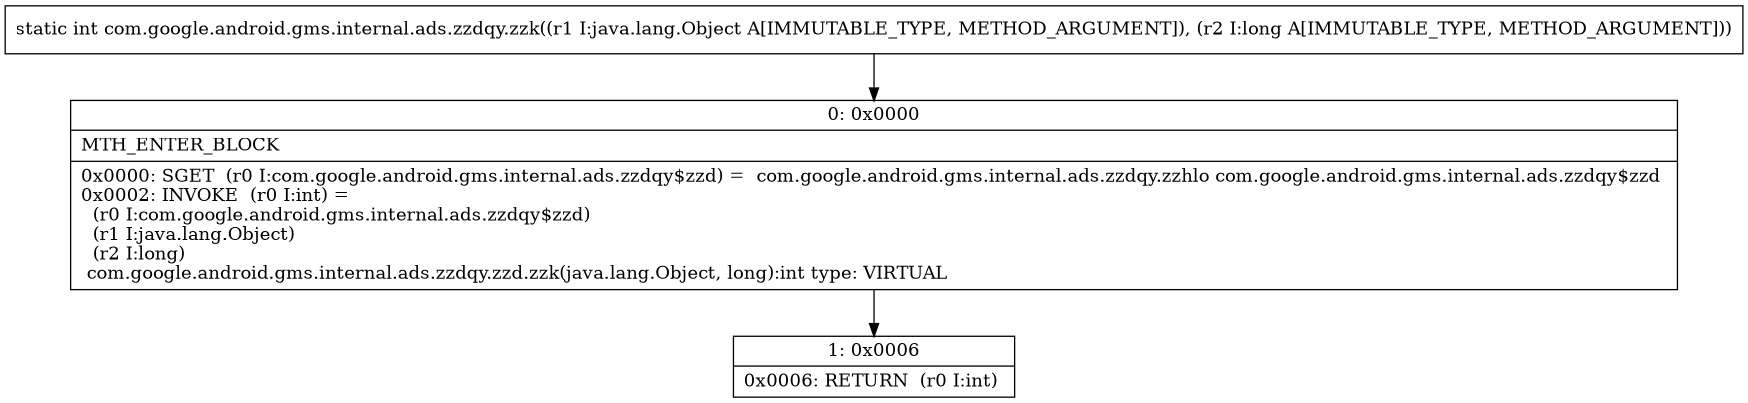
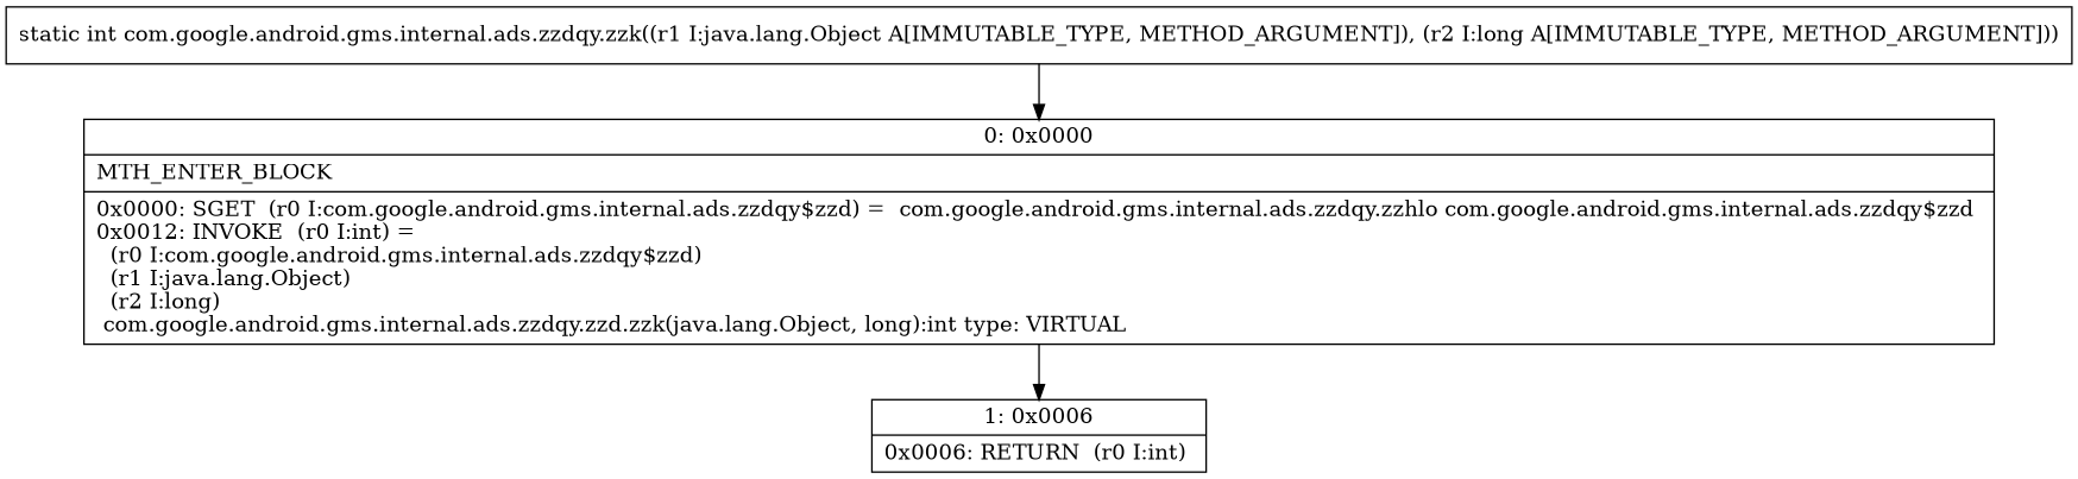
  digraph {
    node [shape=record]
-   n1 [label="{0\:\ 0x0000|MTH_ENTER_BLOCK\l|0x0000: SGET  (r0 I:com.google.android.gms.internal.ads.zzdqy$zzd) =  com.google.android.gms.internal.ads.zzdqy.zzhlo com.google.android.gms.internal.ads.zzdqy$zzd \l0x0002: INVOKE  (r0 I:int) = \l  (r0 I:com.google.android.gms.internal.ads.zzdqy$zzd)\l  (r1 I:java.lang.Object)\l  (r2 I:long)\l com.google.android.gms.internal.ads.zzdqy.zzd.zzk(java.lang.Object, long):int type: VIRTUAL \l}"]
+   n1 [label="{0\:\ 0x0000|MTH_ENTER_BLOCK\l|0x0000: SGET  (r0 I:com.google.android.gms.internal.ads.zzdqy$zzd) =  com.google.android.gms.internal.ads.zzdqy.zzhlo com.google.android.gms.internal.ads.zzdqy$zzd \l0x0012: INVOKE  (r0 I:int) = \l  (r0 I:com.google.android.gms.internal.ads.zzdqy$zzd)\l  (r1 I:java.lang.Object)\l  (r2 I:long)\l com.google.android.gms.internal.ads.zzdqy.zzd.zzk(java.lang.Object, long):int type: VIRTUAL \l}"]
    n2 [label="{1\:\ 0x0006|0x0006: RETURN  (r0 I:int) \l}"]
    n3 [label="{static int com.google.android.gms.internal.ads.zzdqy.zzk((r1 I:java.lang.Object A[IMMUTABLE_TYPE, METHOD_ARGUMENT]), (r2 I:long A[IMMUTABLE_TYPE, METHOD_ARGUMENT])) }"]
    n1 -> n2
    n3 -> n1
  }
